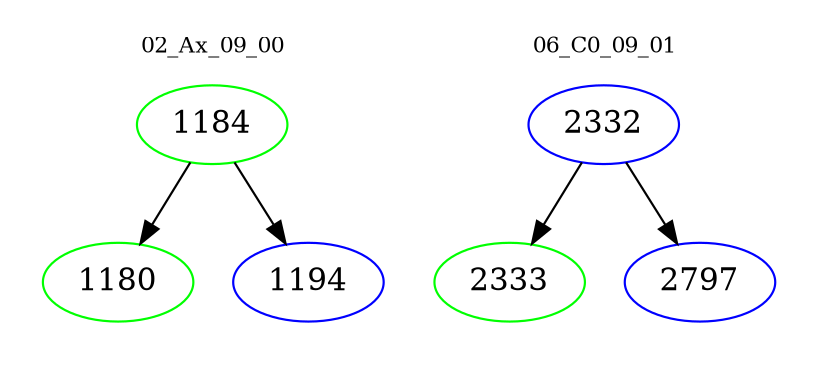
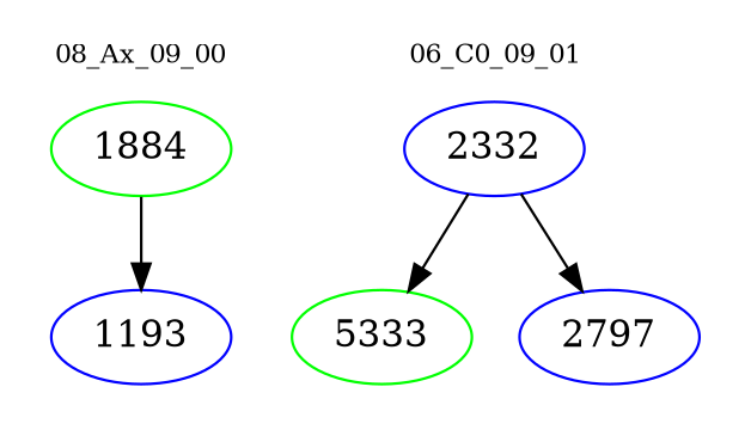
  digraph {
    node [color=green]
    edge [color=black]
-   n1 [label=1184]
-   n2 [label=1180]
-   n3 [color=blue label=1194]
+   n1 [label=1884]
+   n3 [color=blue label=1193]
    n4 [color=blue label=2332]
-   n5 [label=2333]
+   n5 [label=5333]
    n6 [color=blue label=2797]
    subgraph cluster_1 {
      color=white
      fontsize=10
-     label="02_Ax_09_00"
+     label="08_Ax_09_00"
      n1
-     n2
      n3
    }
    subgraph cluster_2 {
      color=white
      fontsize=10
      label="06_C0_09_01"
      n4
      n5
      n6
    }
-   n1 -> n2
    n1 -> n3
    n4 -> n5
    n4 -> n6
  }
